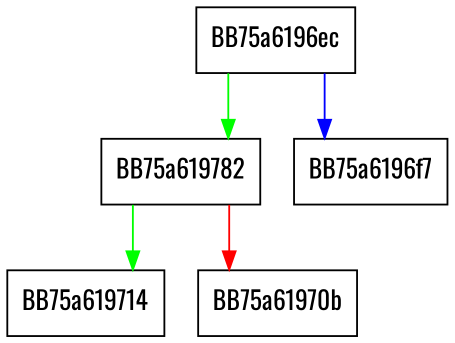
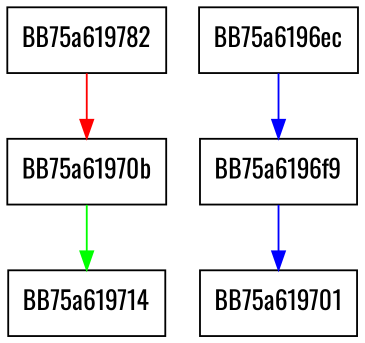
  digraph {
    fontname=Oswald
    splines=ortho
    node [fontname=Oswald shape=box]
    edge [color=green fontname=Oswald]
    n1 [label=BB75a619782]
    BB75a6196ec
-   BB75a6196f9 [label=BB75a6196f7]
+   BB75a6196f9
    BB75a619714
    BB75a61970b
-   n1 -> BB75a619714
+   BB75a619701
+   BB75a61970b -> BB75a619714
    n1 -> BB75a61970b [color=red]
-   BB75a6196ec -> n1
    BB75a6196ec -> BB75a6196f9 [color=blue]
+   BB75a6196f9 -> BB75a619701 [color=blue]
  }
